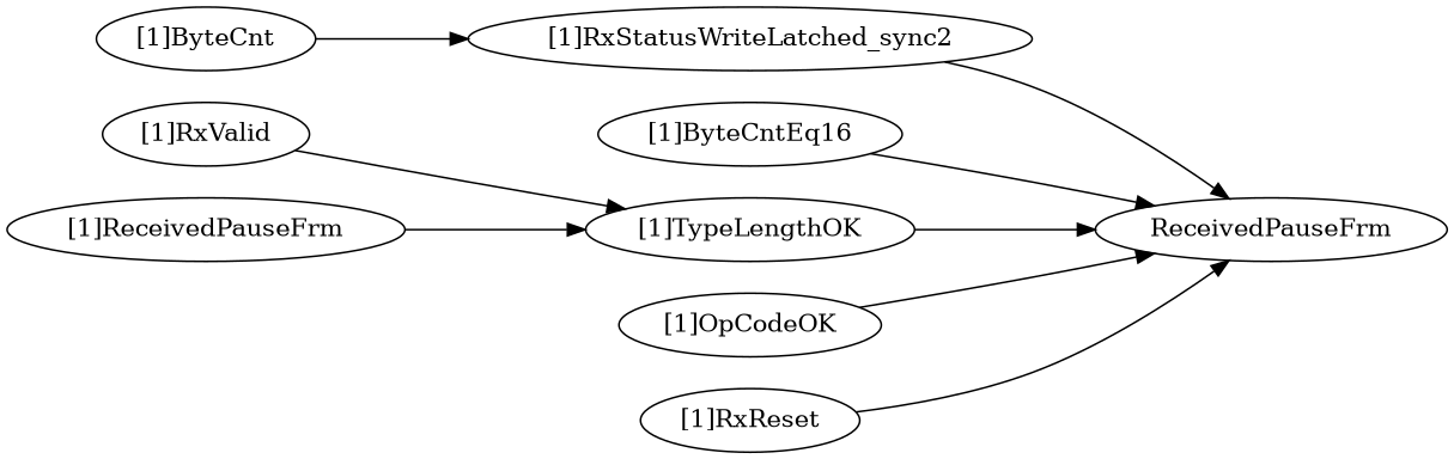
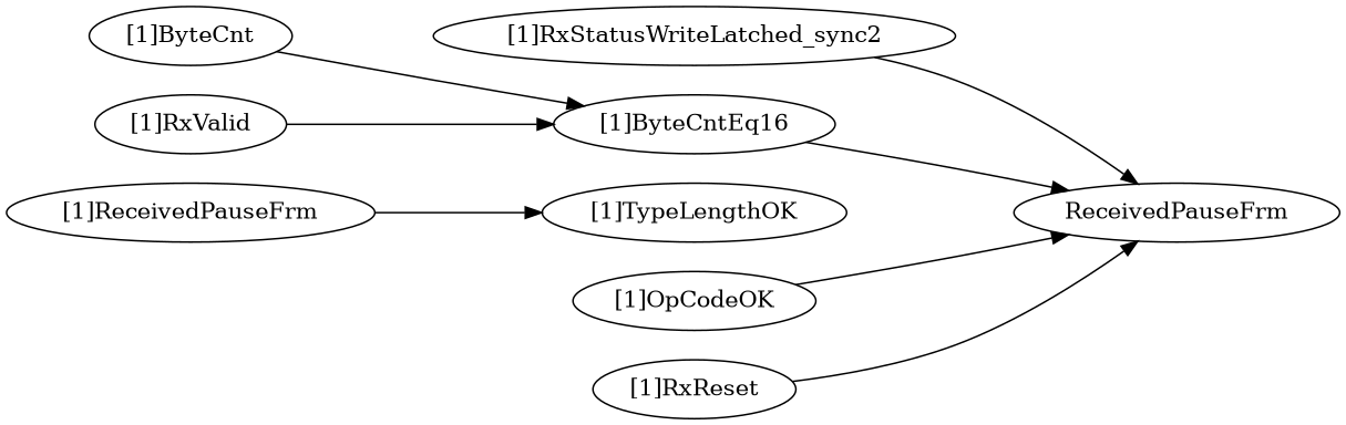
  strict digraph {
    rankdir=LR
    node [complexity=7]
    "[1]RxValid" [complexity=10 importance=0.0749590499082 rank=0.00749590499082]
    "[1]ByteCntEq16" [importance=0.0661871200837 rank=0.00945530286909]
    ReceivedPauseFrm [complexity=4 importance=0.0563089980016 rank=0.0140772495004]
    "[1]RxStatusWriteLatched_sync2" [complexity=8 importance=0.121389925828 rank=0.0151737407285]
    "[1]ByteCnt" [complexity=10 importance=0.0899364511441 rank=0.00899364511441]
    "[1]OpCodeOK" [importance=0.0830606483041 rank=0.0118658069006]
    "[1]ReceivedPauseFrm" [complexity=8 importance=0.168926994005 rank=0.0211158742506]
    "[1]TypeLengthOK" [importance=0.0866377275715 rank=0.0123768182245]
    "[1]RxReset" [complexity=5 importance=0.177698923829 rank=0.0355397847659]
-   "[1]RxValid" -> "[1]TypeLengthOK"
+   "[1]RxValid" -> "[1]ByteCntEq16"
    "[1]ByteCntEq16" -> ReceivedPauseFrm
    "[1]RxStatusWriteLatched_sync2" -> ReceivedPauseFrm
-   "[1]ByteCnt" -> "[1]RxStatusWriteLatched_sync2"
+   "[1]ByteCnt" -> "[1]ByteCntEq16"
    "[1]OpCodeOK" -> ReceivedPauseFrm
    "[1]ReceivedPauseFrm" -> "[1]TypeLengthOK"
-   "[1]TypeLengthOK" -> ReceivedPauseFrm
    "[1]RxReset" -> ReceivedPauseFrm
  }
